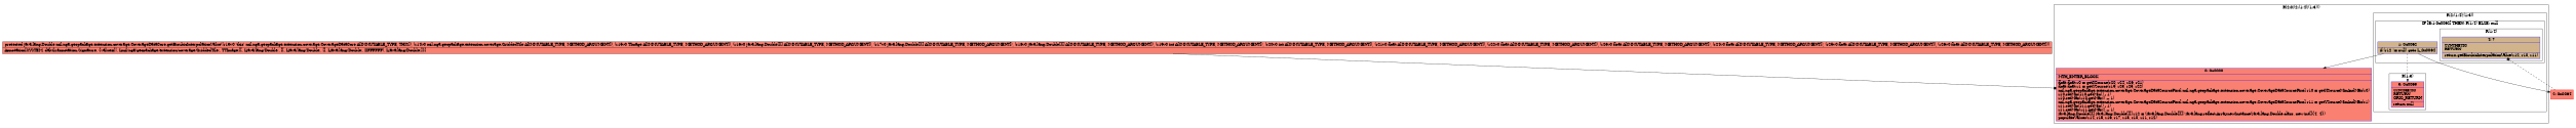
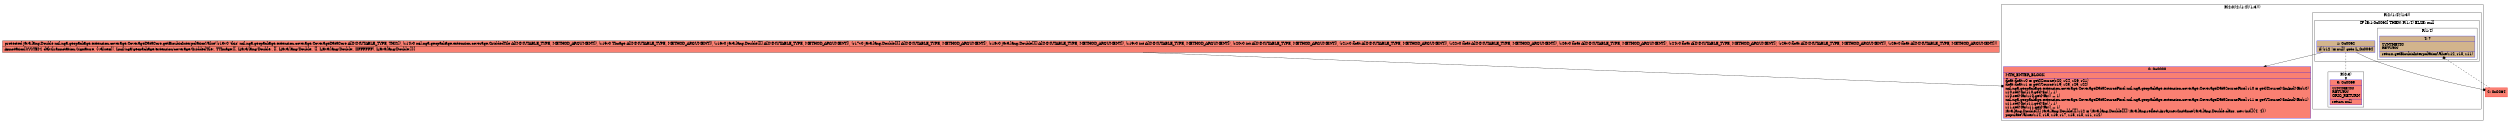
  digraph {
    node [color=blue fillcolor=salmon shape=record style=filled]
    edge [arrowhead=normal style=solid]
    n1 [fillcolor=tan label="{4\:\ ?|SYNTHETIC\lRETURN\l|return getBicubicInterpolationValue(r12, r10, r11)\l}"]
    n2 [fillcolor=tan label="{1\:\ 0x0062|if (r12 != null) goto L_0x0064\l}"]
    n3 [label="{3\:\ 0x0069|SYNTHETIC\lRETURN\lORIG_RETURN\l|return null\l}"]
    n4 [label="{0\:\ 0x0000|MTH_ENTER_BLOCK\l|float float r0 = getXSource(r20, r24, r26, r21)\lfloat float r1 = getYSource(r19, r23, r25, r22)\lmil.nga.geopackage.extension.coverage.CoverageDataSourcePixel mil.nga.geopackage.extension.coverage.CoverageDataSourcePixel r10 = getXSourceMinAndMax(r0)\lr10.setMin(r10.getMin() \- 1)\lr10.setMax(r10.getMax() + 1)\lmil.nga.geopackage.extension.coverage.CoverageDataSourcePixel mil.nga.geopackage.extension.coverage.CoverageDataSourcePixel r11 = getYSourceMinAndMax(r1)\lr11.setMin(r11.getMin() \- 1)\lr11.setMax(r11.getMax() + 1)\ljava.lang.Double[][] java.lang.Double[][] r12 = (java.lang.Double[][]) java.lang.reflect.Array.newInstance(java.lang.Double.class, new int[]\{4, 4\})\lpopulateValues(r14, r15, r16, r17, r18, r10, r11, r12)\l}"]
    n5 [color=red label="{2\:\ 0x0064}"]
    n6 [label="{protected java.lang.Double mil.nga.geopackage.extension.coverage.CoverageDataCore.getBicubicInterpolationValue((r13v0 'this' mil.nga.geopackage.extension.coverage.CoverageDataCore A[IMMUTABLE_TYPE, THIS]), (r14v0 mil.nga.geopackage.extension.coverage.GriddedTile A[IMMUTABLE_TYPE, METHOD_ARGUMENT]), (r15v0 TImage A[IMMUTABLE_TYPE, METHOD_ARGUMENT]), (r16v0 java.lang.Double[][] A[IMMUTABLE_TYPE, METHOD_ARGUMENT]), (r17v0 java.lang.Double[][] A[IMMUTABLE_TYPE, METHOD_ARGUMENT]), (r18v0 java.lang.Double[][] A[IMMUTABLE_TYPE, METHOD_ARGUMENT]), (r19v0 int A[IMMUTABLE_TYPE, METHOD_ARGUMENT]), (r20v0 int A[IMMUTABLE_TYPE, METHOD_ARGUMENT]), (r21v0 float A[IMMUTABLE_TYPE, METHOD_ARGUMENT]), (r22v0 float A[IMMUTABLE_TYPE, METHOD_ARGUMENT]), (r23v0 float A[IMMUTABLE_TYPE, METHOD_ARGUMENT]), (r24v0 float A[IMMUTABLE_TYPE, METHOD_ARGUMENT]), (r25v0 float A[IMMUTABLE_TYPE, METHOD_ARGUMENT]), (r26v0 float A[IMMUTABLE_TYPE, METHOD_ARGUMENT]))  | Annotation[SYSTEM, dalvik.annotation.Signature, \{value=[(, Lmil\/nga\/geopackage\/extension\/coverage\/GriddedTile;, TTImage;[[, Ljava\/lang\/Double;, [[, Ljava\/lang\/Double;, [[, Ljava\/lang\/Double;, IIFFFFFF), Ljava\/lang\/Double;]\}]\l}" color=""]
    subgraph cluster_1 {
      label="R(2:0|(2:(1:4)|(1:3)))"
      n4
      subgraph cluster_2 {
        label="R(2:(1:4)|(1:3))"
        subgraph cluster_3 {
          label="IF [B:1:0x0062] THEN: R(1:4) ELSE: null"
          n2
          subgraph cluster_4 {
            label="R(1:4)"
            n1
          }
        }
        subgraph cluster_5 {
-         label="R(1:3)"
+         label="R(0:3)"
          n3
        }
      }
    }
    n2 -> n3 [style=dashed]
    n2 -> n4
-   n2 -> n5
+   n2 -> n5 [arrowhead=box]
    n5 -> n1 [arrowhead=box style=dashed]
    n6 -> n4 [arrowhead=box]
  }
